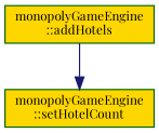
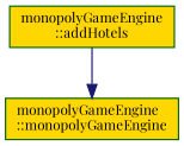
  digraph {
    rankdir=TB
    fontname="Playfair Display"
    node [color=darkgreen fillcolor=gold fontname="Playfair Display" fontsize=10 shape=record style=filled]
    n1 [fontcolor=black height=0.2 label="monopolyGameEngine\l::addHotels" width=0.4]
-   n2 [height=0.2 label="monopolyGameEngine\l::setHotelCount" width=0.4]
+   n2 [height=0.2 label="monopolyGameEngine\l::monopolyGameEngine" width=0.4]
    n1 -> n2 [color=midnightblue fontname="Playfair Display" fontsize=10 labelfontname=Helvetica labelfontsize=10 style=solid]
  }
